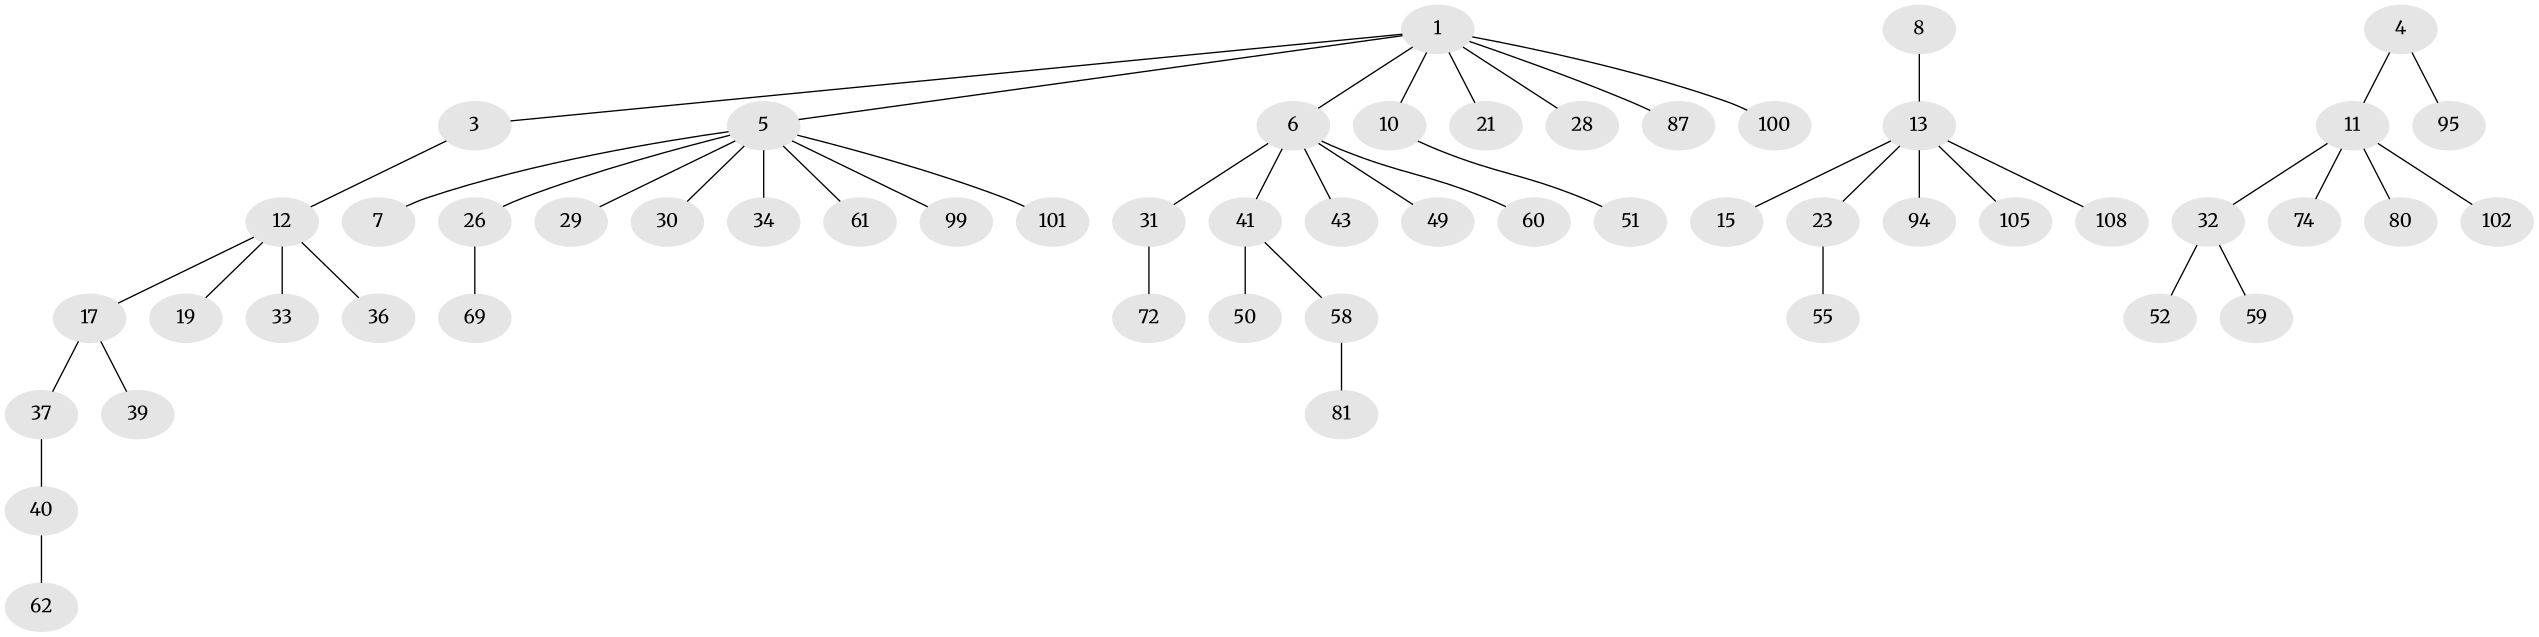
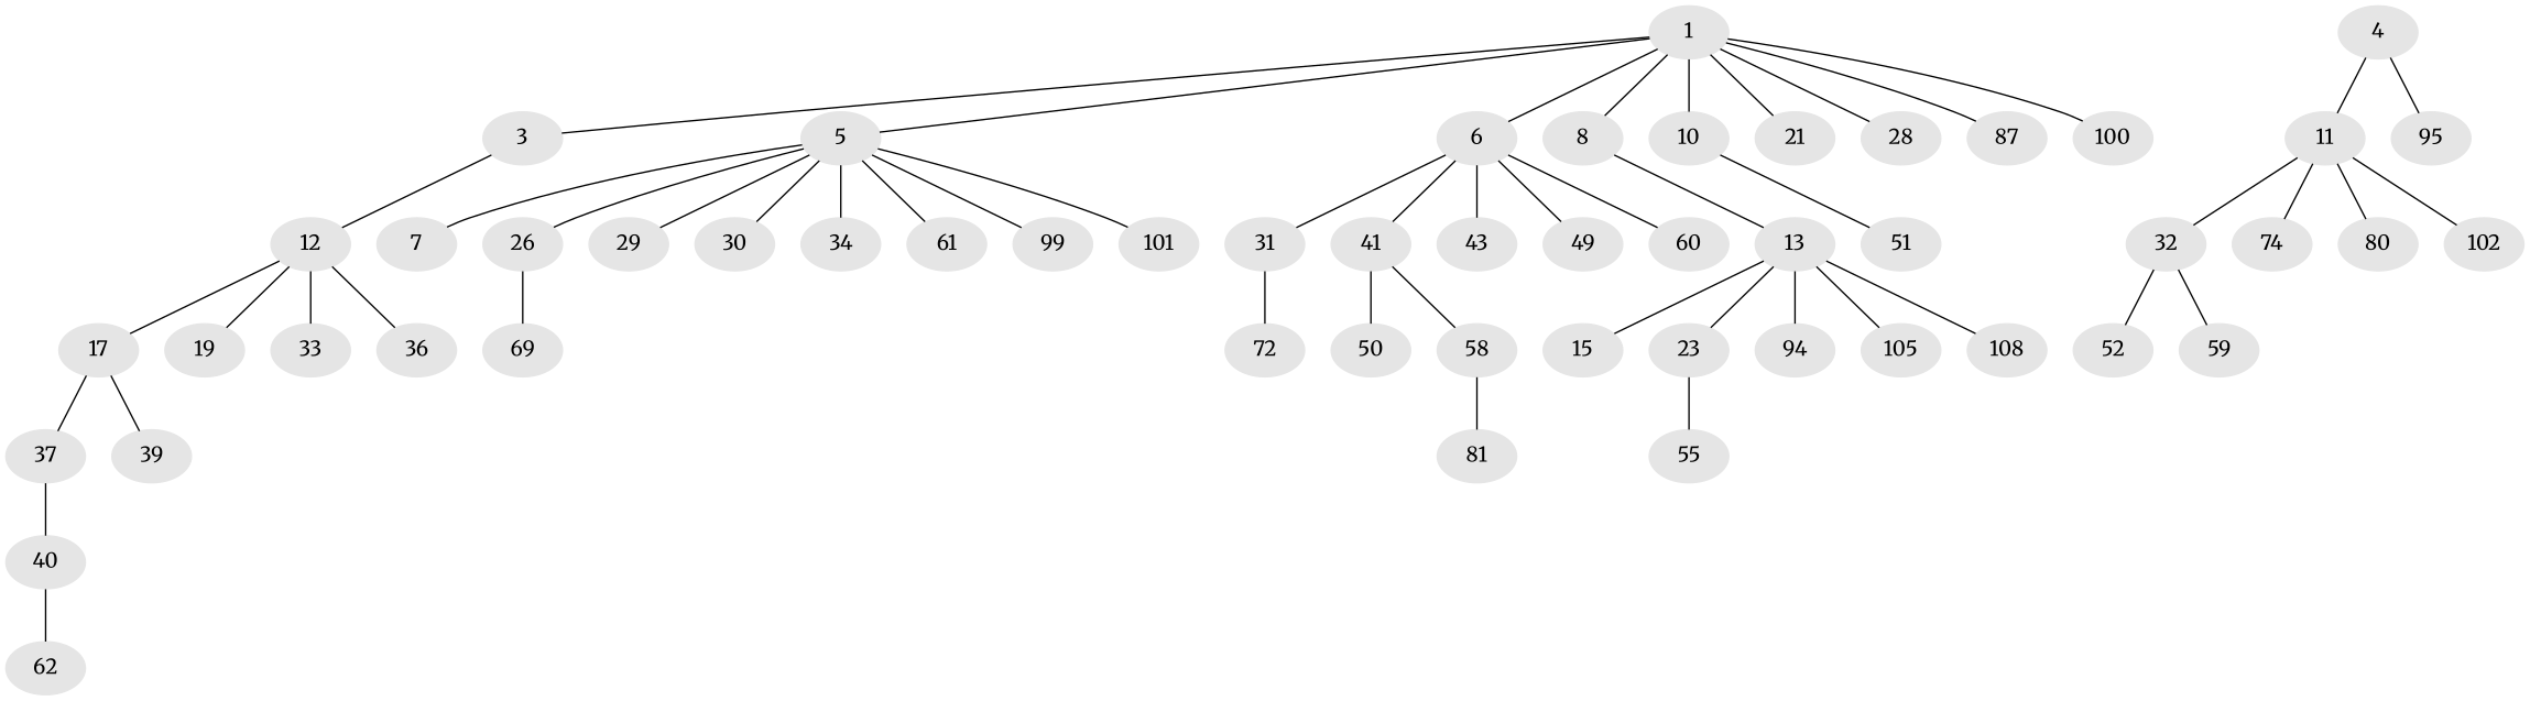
  graph {
    fontname=Merriweather
    node [color=gray90 fontname=Merriweather style=filled]
    edge [fontname=Merriweather]
    1 [super="+2"]
    3
    5 [super="+25+16+18+83"]
    6 [super="+9+38"]
    8
    10 [super="+22+24"]
    21 [super="+27"]
    28
    87
    100
    12 [super="+14"]
    4
    11
    95
    7
    26 [super="+63+89+86+71"]
    29 [super="+68+91"]
    30 [super="+35"]
    34
    61
    99
    101
    31 [super="+56"]
    41
    43 [super="+103+84"]
    49
    60
    13 [super="+42"]
    51
    17 [super="+79+44"]
    19 [super="+20"]
    33 [super="+73"]
    36 [super="+64"]
    32 [super="+97+46"]
    74
    80
    102
    69
    72
    50 [super="+66"]
    58
    15 [super="+93"]
    23 [super="+53"]
    94
    105
    108
    52
    59
    37
    39
    55
    40 [super="+47"]
    62 [super="+65"]
    81 [super="+106"]
    1 -- 3
    1 -- 5
    1 -- 6
+   1 -- 8
    1 -- 10
    1 -- 21
    1 -- 28
    1 -- 87
    1 -- 100
    3 -- 12
    5 -- 7
    5 -- 26
    5 -- 29
    5 -- 30
    5 -- 34
    5 -- 61
    5 -- 99
    5 -- 101
    6 -- 31
    6 -- 41
    6 -- 43
    6 -- 49
    6 -- 60
    8 -- 13
    10 -- 51
    12 -- 17
    12 -- 19
    12 -- 33
    12 -- 36
    4 -- 11
    4 -- 95
    11 -- 32
    11 -- 74
    11 -- 80
    11 -- 102
    26 -- 69
    31 -- 72
    41 -- 50
    41 -- 58
    13 -- 15
    13 -- 23
    13 -- 94
    13 -- 105
    13 -- 108
    17 -- 37
    17 -- 39
    32 -- 52
    32 -- 59
    58 -- 81
    23 -- 55
    37 -- 40
    40 -- 62
  }
